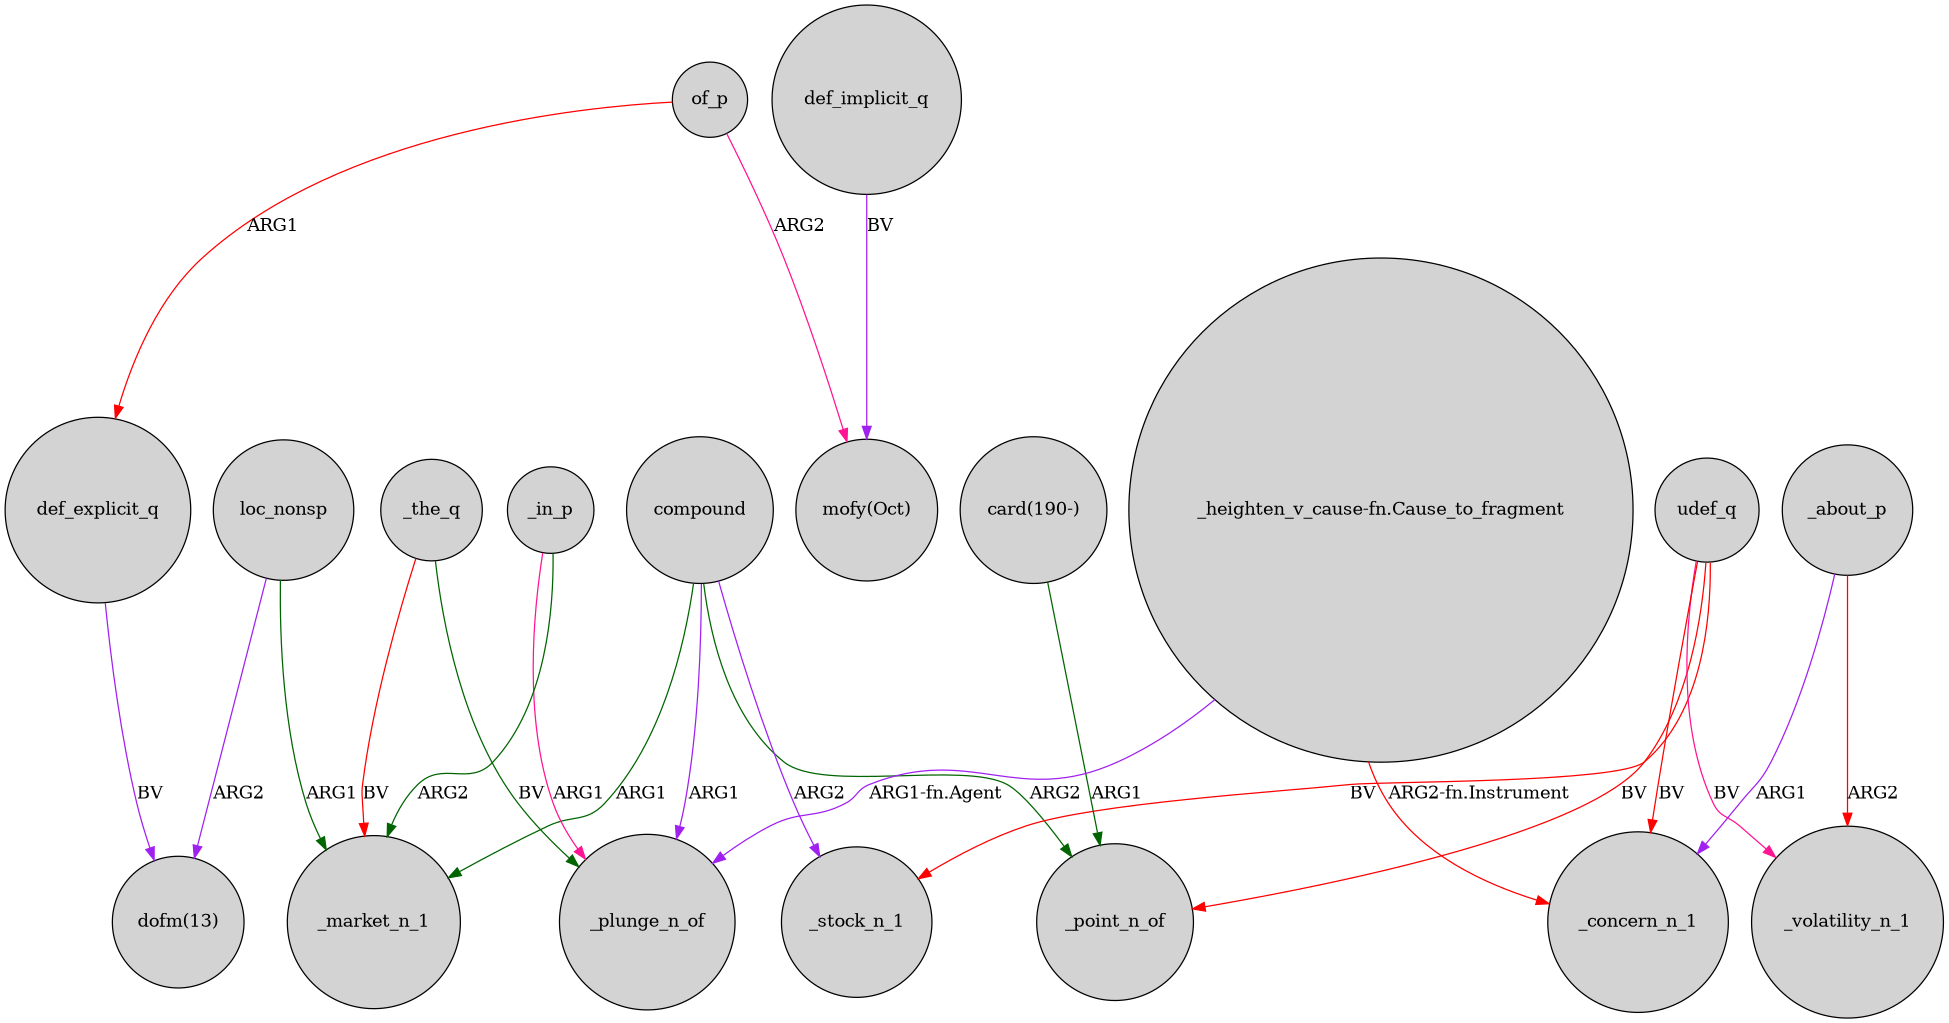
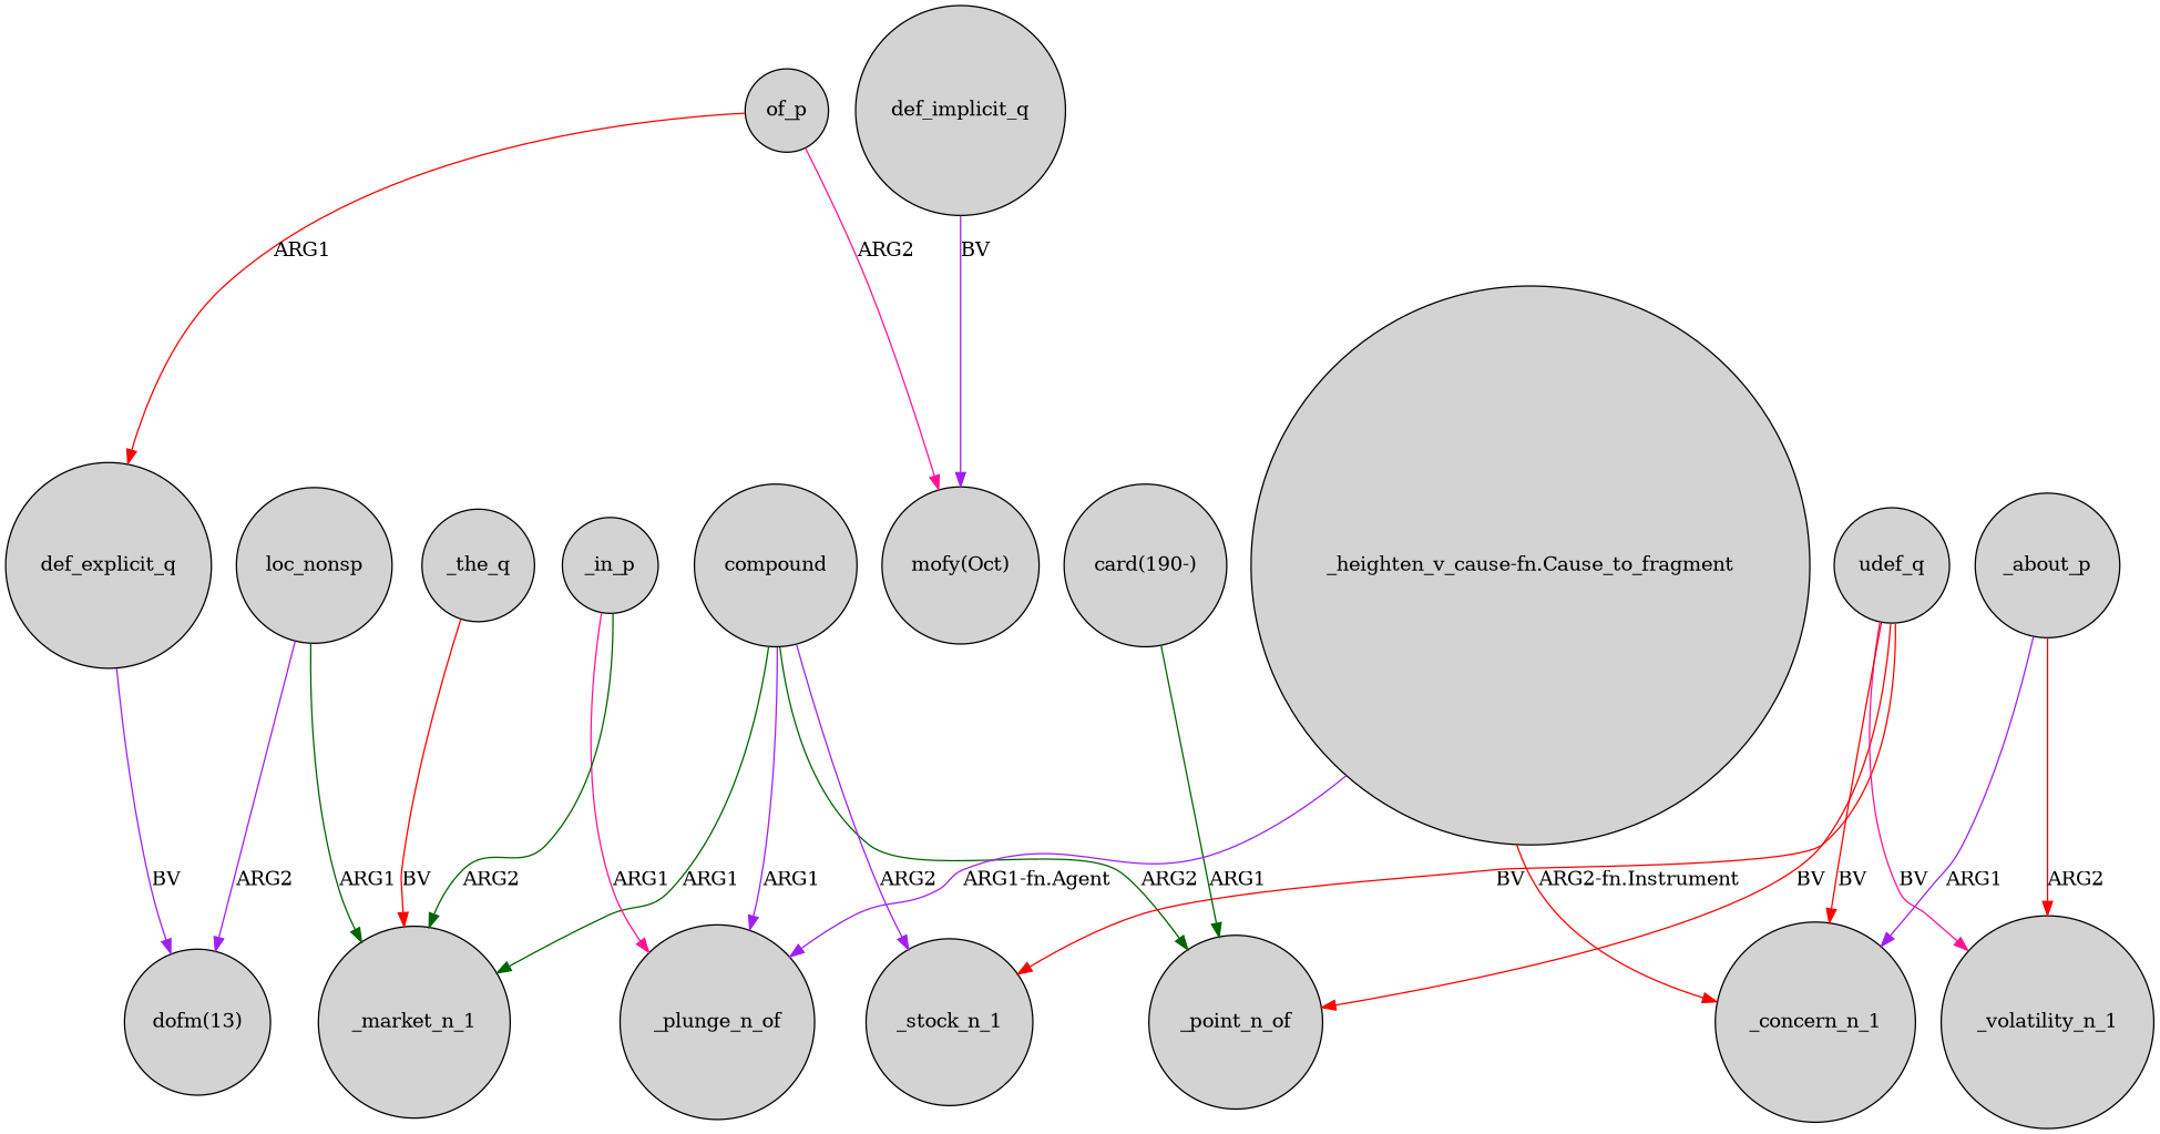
  digraph {
    node [shape=circle style=filled]
    edge [color=purple]
    compound
    _plunge_n_of
    _point_n_of
    _market_n_1
    _stock_n_1
    udef_q
    _volatility_n_1
    _concern_n_1
    of_p
    "mofy(Oct)"
    def_explicit_q
    _about_p
    "card(190-)"
    "dofm(13)"
    _the_q
    _in_p
    "_heighten_v_cause-fn.Cause_to_fragment"
    loc_nonsp
    def_implicit_q
    compound -> _plunge_n_of [label=ARG1]
    compound -> _point_n_of [color=darkgreen label=ARG2]
    compound -> _market_n_1 [color=darkgreen label=ARG1]
    compound -> _stock_n_1 [label=ARG2]
    udef_q -> _point_n_of [color=red label=BV]
    udef_q -> _stock_n_1 [color=red label=BV]
    udef_q -> _volatility_n_1 [color=deeppink label=BV]
    udef_q -> _concern_n_1 [color=red label=BV]
    of_p -> "mofy(Oct)" [color=deeppink label=ARG2]
    of_p -> def_explicit_q [color=red label=ARG1]
    def_explicit_q -> "dofm(13)" [label=BV]
    _about_p -> _volatility_n_1 [color=red label=ARG2]
    _about_p -> _concern_n_1 [label=ARG1]
    "card(190-)" -> _point_n_of [color=darkgreen label=ARG1]
-   _the_q -> _plunge_n_of [color=darkgreen label=BV]
    _the_q -> _market_n_1 [color=red label=BV]
    _in_p -> _plunge_n_of [color=deeppink label=ARG1]
    _in_p -> _market_n_1 [color=darkgreen label=ARG2]
    "_heighten_v_cause-fn.Cause_to_fragment" -> _plunge_n_of [label="ARG1-fn.Agent"]
    "_heighten_v_cause-fn.Cause_to_fragment" -> _concern_n_1 [color=red label="ARG2-fn.Instrument"]
    loc_nonsp -> _market_n_1 [color=darkgreen label=ARG1]
    loc_nonsp -> "dofm(13)" [label=ARG2]
    def_implicit_q -> "mofy(Oct)" [label=BV]
  }
